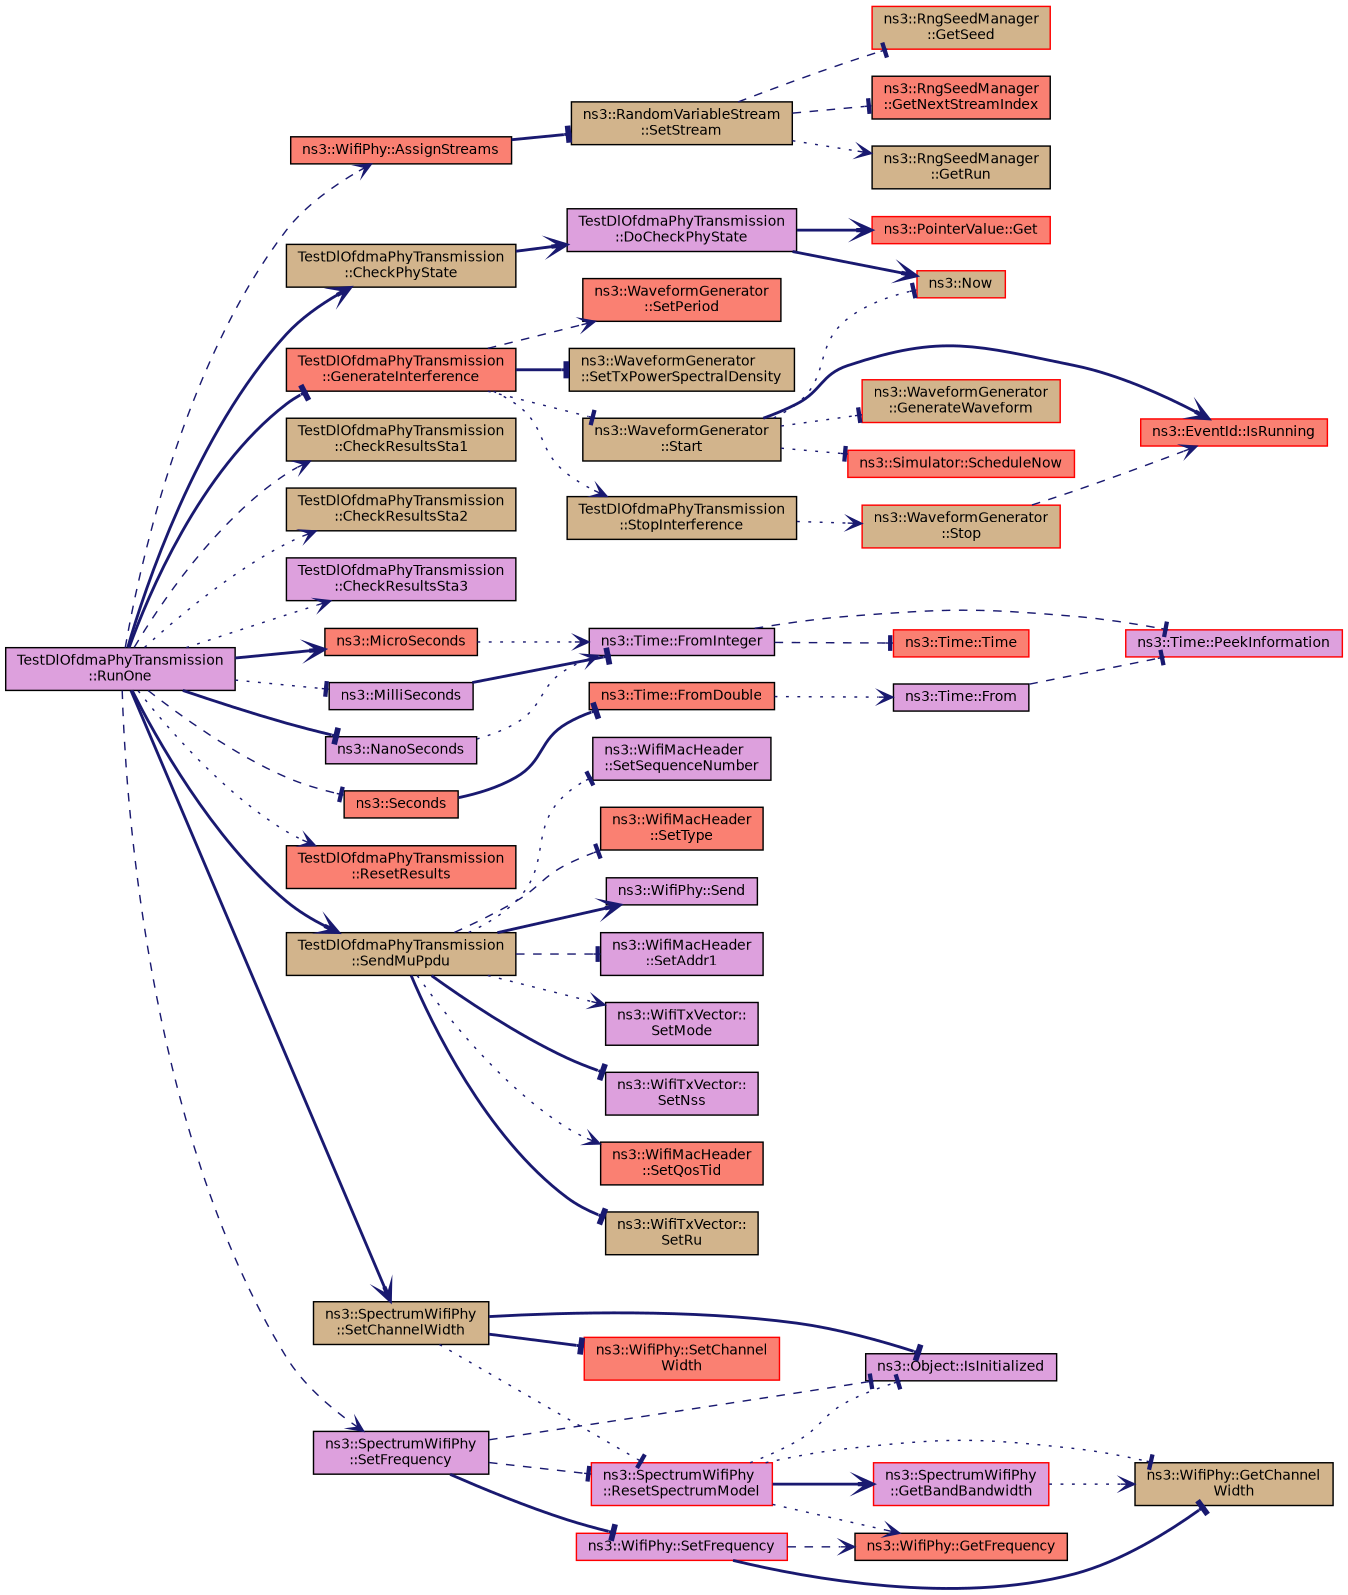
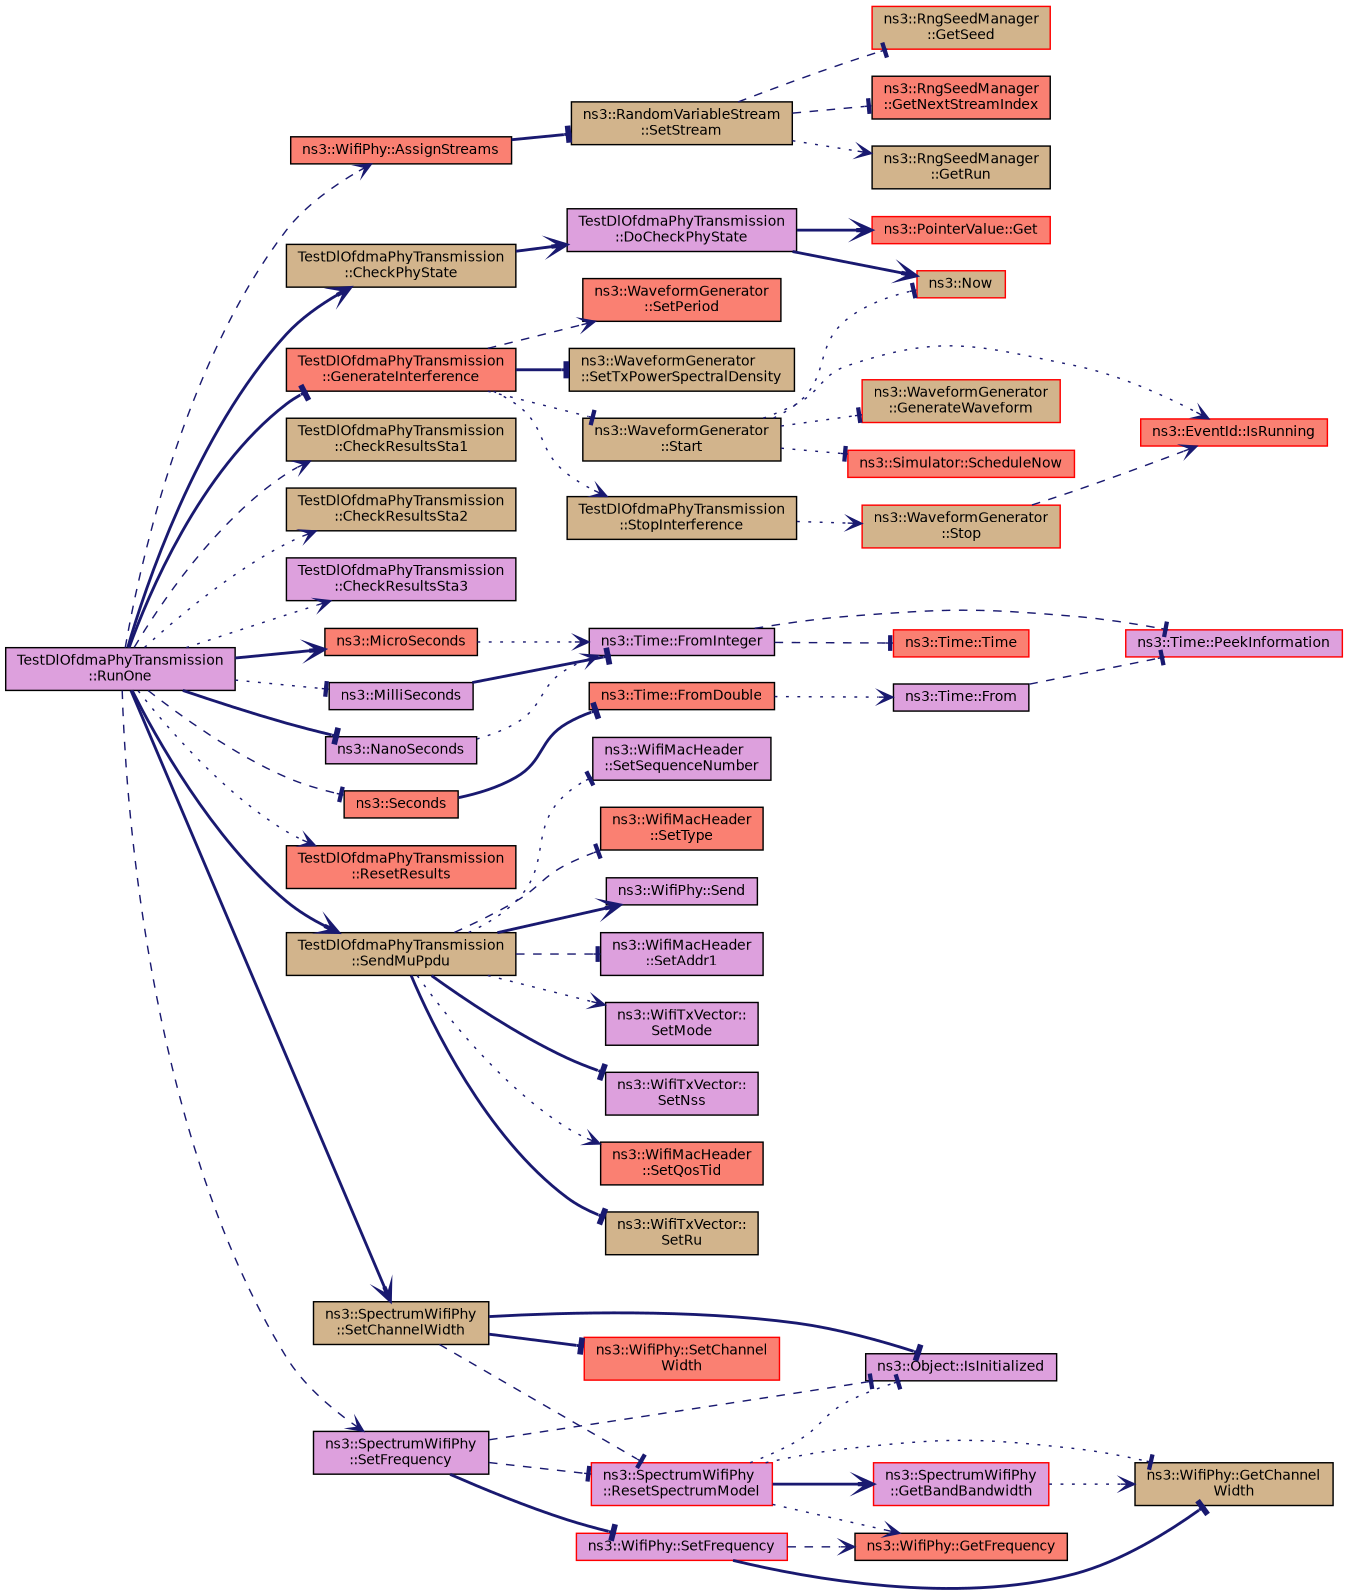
  digraph {
    rankdir=LR
    node [color=black fillcolor=plum fontname=Helvetica fontsize=10 shape=record style=filled]
    edge [arrowhead=tee color=midnightblue fontname=Helvetica fontsize=10 labelfontname=Helvetica labelfontsize=10 style=dotted]
    n1 [fontcolor=black height=0.2 label="TestDlOfdmaPhyTransmission\l::RunOne" width=0.4]
    n2 [fillcolor=salmon height=0.2 label="ns3::WifiPhy::AssignStreams" width=0.4]
    n3 [fillcolor=tan height=0.2 label="TestDlOfdmaPhyTransmission\l::CheckPhyState" width=0.4]
    n4 [fillcolor=tan height=0.2 label="TestDlOfdmaPhyTransmission\l::CheckResultsSta1" width=0.4]
    n5 [fillcolor=tan height=0.2 label="TestDlOfdmaPhyTransmission\l::CheckResultsSta2" width=0.4]
    n6 [height=0.2 label="TestDlOfdmaPhyTransmission\l::CheckResultsSta3" width=0.4]
    n7 [fillcolor=salmon height=0.2 label="TestDlOfdmaPhyTransmission\l::GenerateInterference" width=0.4]
    n8 [fillcolor=salmon height=0.2 label="ns3::MicroSeconds" width=0.4]
    n9 [height=0.2 label="ns3::MilliSeconds" width=0.4]
    n10 [height=0.2 label="ns3::NanoSeconds" width=0.4]
    n11 [fillcolor=salmon height=0.2 label="TestDlOfdmaPhyTransmission\l::ResetResults" width=0.4]
    n12 [fillcolor=salmon height=0.2 label="ns3::Seconds" width=0.4]
    n13 [fillcolor=tan height=0.2 label="TestDlOfdmaPhyTransmission\l::SendMuPpdu" width=0.4]
    n14 [fillcolor=tan height=0.2 label="ns3::SpectrumWifiPhy\l::SetChannelWidth" width=0.4]
    n15 [height=0.2 label="ns3::SpectrumWifiPhy\l::SetFrequency" width=0.4]
    n16 [fillcolor=tan height=0.2 label="ns3::RandomVariableStream\l::SetStream" width=0.4]
    n17 [height=0.2 label="TestDlOfdmaPhyTransmission\l::DoCheckPhyState" width=0.4]
    n18 [fillcolor=salmon height=0.2 label="ns3::WaveformGenerator\l::SetPeriod" width=0.4]
    n19 [fillcolor=tan height=0.2 label="ns3::WaveformGenerator\l::SetTxPowerSpectralDensity" width=0.4]
    n20 [fillcolor=tan height=0.2 label="ns3::WaveformGenerator\l::Start" width=0.4]
    n21 [fillcolor=tan height=0.2 label="TestDlOfdmaPhyTransmission\l::StopInterference" width=0.4]
    n22 [height=0.2 label="ns3::Time::FromInteger" width=0.4]
    n23 [fillcolor=salmon height=0.2 label="ns3::Time::FromDouble" width=0.4]
    n24 [height=0.2 label="ns3::WifiPhy::Send" width=0.4]
    n25 [height=0.2 label="ns3::WifiMacHeader\l::SetAddr1" width=0.4]
    n26 [height=0.2 label="ns3::WifiTxVector::\lSetMode" width=0.4]
    n27 [height=0.2 label="ns3::WifiTxVector::\lSetNss" width=0.4]
    n28 [fillcolor=salmon height=0.2 label="ns3::WifiMacHeader\l::SetQosTid" width=0.4]
    n29 [fillcolor=tan height=0.2 label="ns3::WifiTxVector::\lSetRu" width=0.4]
    n30 [height=0.2 label="ns3::WifiMacHeader\l::SetSequenceNumber" width=0.4]
    n31 [fillcolor=salmon height=0.2 label="ns3::WifiMacHeader\l::SetType" width=0.4]
    n32 [height=0.2 label="ns3::Object::IsInitialized" width=0.4]
    n33 [color=red height=0.2 label="ns3::SpectrumWifiPhy\l::ResetSpectrumModel" width=0.4]
    n34 [color=red fillcolor=salmon height=0.2 label="ns3::WifiPhy::SetChannel\lWidth" width=0.4]
    n35 [color=red height=0.2 label="ns3::WifiPhy::SetFrequency" width=0.4]
    n36 [fillcolor=salmon height=0.2 label="ns3::RngSeedManager\l::GetNextStreamIndex" width=0.4]
    n37 [fillcolor=tan height=0.2 label="ns3::RngSeedManager\l::GetRun" width=0.4]
    n38 [color=red fillcolor=tan height=0.2 label="ns3::RngSeedManager\l::GetSeed" width=0.4]
    n39 [color=red fillcolor=salmon height=0.2 label="ns3::PointerValue::Get" width=0.4]
    n40 [color=red fillcolor=tan height=0.2 label="ns3::Now" width=0.4]
    n41 [color=red fillcolor=tan height=0.2 label="ns3::WaveformGenerator\l::GenerateWaveform" width=0.4]
    n42 [color=red fillcolor=salmon height=0.2 label="ns3::EventId::IsRunning" width=0.4]
    n43 [color=red fillcolor=salmon height=0.2 label="ns3::Simulator::ScheduleNow" width=0.4]
    n44 [color=red fillcolor=tan height=0.2 label="ns3::WaveformGenerator\l::Stop" width=0.4]
    n45 [color=red fillcolor=salmon height=0.2 label="ns3::Time::Time" width=0.4]
    n46 [color=red height=0.2 label="ns3::Time::PeekInformation" width=0.4]
    n47 [height=0.2 label="ns3::Time::From" width=0.4]
    n48 [color=red height=0.2 label="ns3::SpectrumWifiPhy\l::GetBandBandwidth" width=0.4]
    n49 [fillcolor=tan height=0.2 label="ns3::WifiPhy::GetChannel\lWidth" width=0.4]
    n50 [fillcolor=salmon height=0.2 label="ns3::WifiPhy::GetFrequency" width=0.4]
    n1 -> n2 [arrowhead=vee style=dashed]
    n1 -> n3 [arrowhead=vee style=bold]
    n1 -> n4 [arrowhead=vee style=dashed]
    n1 -> n5 [arrowhead=vee]
    n1 -> n6 [arrowhead=vee]
    n1 -> n7 [style=bold]
    n1 -> n8 [arrowhead=vee style=bold]
    n1 -> n9
    n1 -> n10 [style=bold]
    n1 -> n11 [arrowhead=vee]
    n1 -> n12 [style=dashed]
    n1 -> n13 [arrowhead=vee style=bold]
    n1 -> n14 [arrowhead=vee style=bold]
    n1 -> n15 [arrowhead=vee style=dashed]
    n2 -> n16 [style=bold]
    n3 -> n17 [arrowhead=vee style=bold]
    n7 -> n18 [arrowhead=vee style=dashed]
    n7 -> n19 [style=bold]
    n7 -> n20
    n7 -> n21 [arrowhead=vee]
    n8 -> n22 [arrowhead=vee]
    n9 -> n22 [style=bold]
    n10 -> n22 [arrowhead=vee]
    n12 -> n23 [style=bold]
    n13 -> n24 [arrowhead=vee style=bold]
    n13 -> n25 [style=dashed]
    n13 -> n26 [arrowhead=vee]
    n13 -> n27 [style=bold]
    n13 -> n28 [arrowhead=vee]
    n13 -> n29 [style=bold]
    n13 -> n30
    n13 -> n31 [style=dashed]
    n14 -> n32 [style=bold]
-   n14 -> n33
+   n14 -> n33 [style=dashed]
    n14 -> n34 [style=bold]
    n15 -> n32 [style=dashed]
    n15 -> n33 [style=dashed]
    n15 -> n35 [style=bold]
    n16 -> n36 [style=dashed]
    n16 -> n37 [arrowhead=vee]
    n16 -> n38 [style=dashed]
    n17 -> n39 [arrowhead=vee style=bold]
    n17 -> n40 [arrowhead=vee style=bold]
    n20 -> n40
    n20 -> n41
-   n20 -> n42 [arrowhead=vee style=bold]
+   n20 -> n42 [arrowhead=vee]
    n20 -> n43
    n21 -> n44 [arrowhead=vee]
    n22 -> n45 [style=dashed]
    n22 -> n46 [style=dashed]
    n23 -> n47 [arrowhead=vee]
    n33 -> n32
    n33 -> n48 [arrowhead=vee style=bold]
    n33 -> n49
    n33 -> n50 [arrowhead=vee]
    n35 -> n49 [style=bold]
    n35 -> n50 [arrowhead=vee style=dashed]
    n44 -> n42 [arrowhead=vee style=dashed]
    n47 -> n46 [style=dashed]
    n48 -> n49 [arrowhead=vee]
  }
